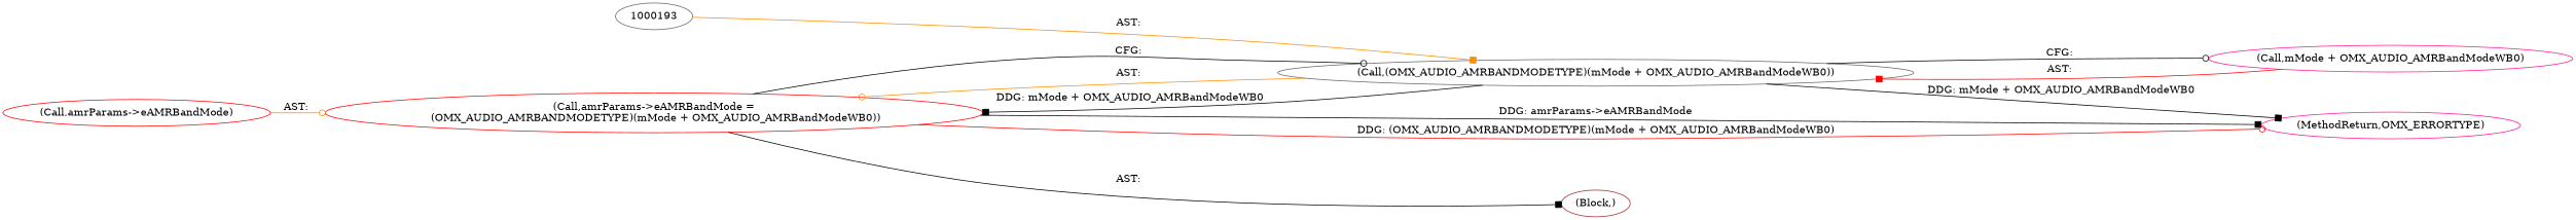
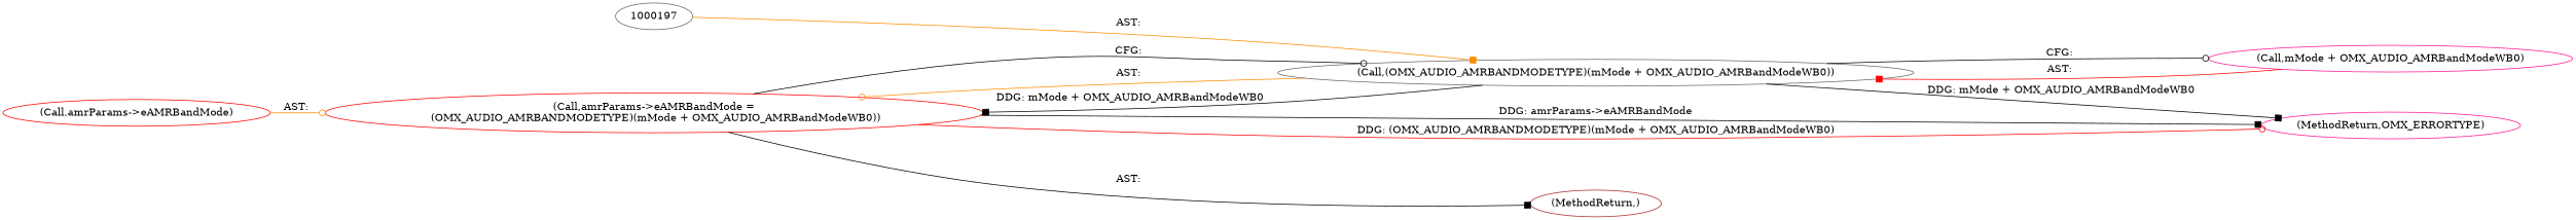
  digraph {
    rankdir=LR
    node [color=red]
    edge [arrowhead=box color=black]
    n1 [label="(Call,amrParams->eAMRBandMode =\n (OMX_AUDIO_AMRBANDMODETYPE)(mMode + OMX_AUDIO_AMRBandModeWB0))"]
    n2 [color=gray40 label="(Call,(OMX_AUDIO_AMRBANDMODETYPE)(mMode + OMX_AUDIO_AMRBandModeWB0))"]
    n3 [color=deeppink label="(MethodReturn,OMX_ERRORTYPE)"]
-   n4 [color=brown label="(Block,)"]
+   n4 [color=brown label="(MethodReturn,)"]
    n5 [color=deeppink label="(Call,mMode + OMX_AUDIO_AMRBandModeWB0)"]
    n6 [label="(Call,amrParams->eAMRBandMode)"]
-   1000193 [color=gray40]
+   1000193 [color=gray40 label=1000197]
    n1 -> n2 [arrowhead=odot label="CFG: "]
    n1 -> n3 [label="DDG: amrParams->eAMRBandMode"]
    n1 -> n3 [arrowhead=odot color=red label="DDG: (OMX_AUDIO_AMRBANDMODETYPE)(mMode + OMX_AUDIO_AMRBandModeWB0)"]
    n1 -> n4 [label="AST: "]
    n2 -> n1 [arrowhead=odot color=darkorange label="AST: "]
    n2 -> n1 [label="DDG: mMode + OMX_AUDIO_AMRBandModeWB0"]
    n2 -> n3 [label="DDG: mMode + OMX_AUDIO_AMRBandModeWB0"]
    n2 -> n5 [arrowhead=odot label="CFG: "]
    n5 -> n2 [color=red label="AST: "]
    n6 -> n1 [arrowhead=odot color=darkorange label="AST: "]
    1000193 -> n2 [color=darkorange label="AST: "]
  }
